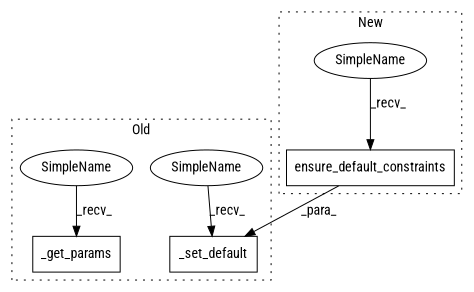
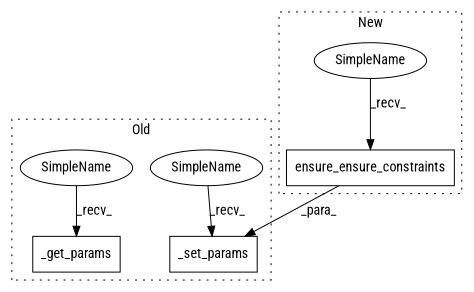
  digraph {
    fontname="Roboto Condensed"
    node [a=32 fontname="Roboto Condensed" l=4 s=784 shape=box]
    edge [fontname="Roboto Condensed"]
    n1 [l=13 label=_get_params s=806]
-   n2 [l="12,1" label=_set_default s="789,819"]
+   n2 [l="12,1" label=_set_params s="789,819"]
    n3 [a=42 label=SimpleName s=801 shape=ellipse]
    n4 [a=42 label=SimpleName shape=ellipse]
-   n5 [l=28 label=ensure_default_constraints s=789]
+   n5 [l=28 label=ensure_ensure_constraints s=789]
    n6 [a=42 label=SimpleName shape=ellipse]
    subgraph cluster_1 {
      label=Old
      style=dotted
      n1
      n2
      n3
      n4
    }
    subgraph cluster_2 {
      label=New
      style=dotted
      n5
      n6
    }
    n3 -> n1 [label=_recv_]
    n4 -> n2 [label=_recv_]
    n5 -> n2 [label=_para_]
    n6 -> n5 [label=_recv_]
  }
